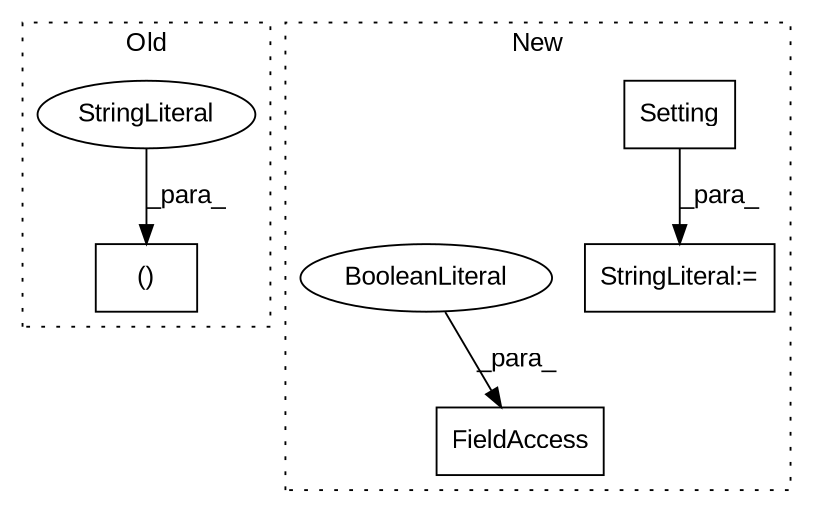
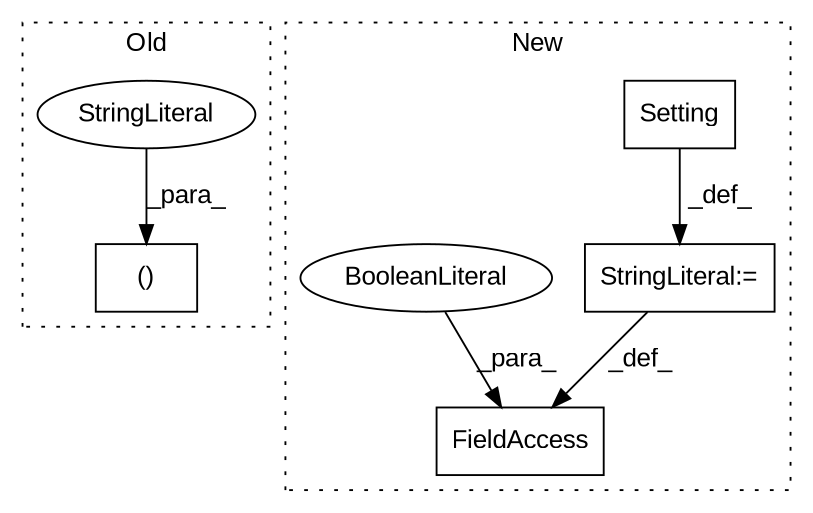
  digraph {
    fontname="Liberation Sans"
    node [fontname="Liberation Sans" shape=box]
    edge [fontname="Liberation Sans"]
    n1 [a=106 l=31 label="()" s=1059]
    n2 [a=45 l=6 label=StringLiteral s=1084 shape=ellipse]
    n3 [a=32 l="8,1" label=Setting s="1040,1052"]
    n4 [a=22 l=12 label=FieldAccess s=1027]
    n5 [a=9 l=4 label=BooleanLiteral s=1048 shape=ellipse]
    n6 [a=7 l=1 label="StringLiteral:=" s=1039]
    subgraph cluster_1 {
      label=Old
      style=dotted
      n1
      n2
    }
    subgraph cluster_2 {
      label=New
      style=dotted
      n3
      n4
      n5
      n6
    }
    n2 -> n1 [label=_para_]
-   n3 -> n6 [label=_para_]
+   n3 -> n6 [label=_def_]
    n5 -> n4 [label=_para_]
+   n6 -> n4 [label=_def_]
  }
